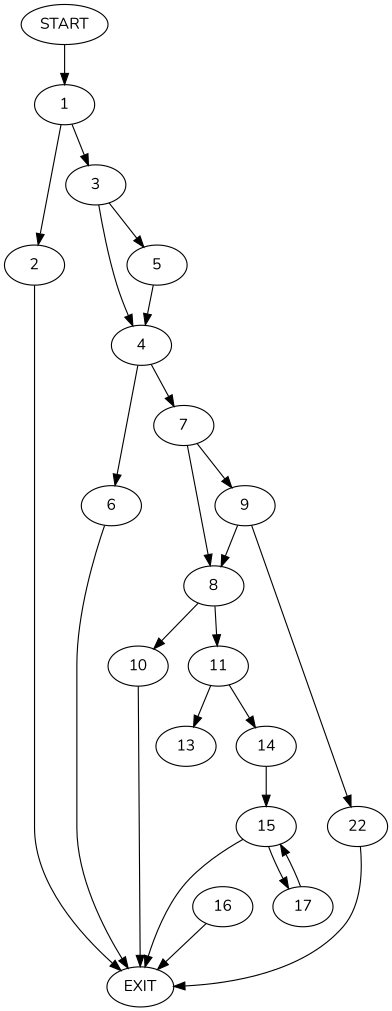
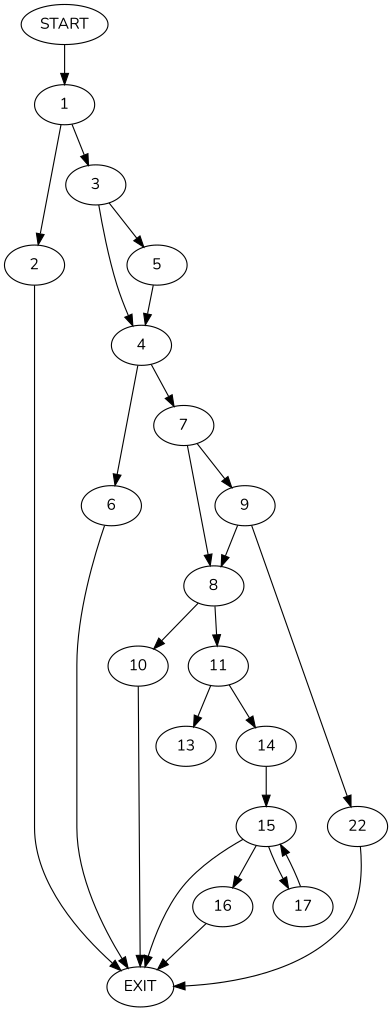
  digraph {
    fontname=Nunito
    node [fontname=Nunito]
    edge [fontname=Nunito]
    n1 [label=START]
    1
    2
    3
    n5 [label=EXIT]
    4
    5
    6
    7
    8
    9
    10
    11
    n14 [label=22]
    13
    14
    15
    16
    17
    n1 -> 1
    1 -> 2
    1 -> 3
    2 -> n5
    3 -> 4
    3 -> 5
    4 -> 6
    4 -> 7
    5 -> 4
    6 -> n5
    7 -> 8
    7 -> 9
    8 -> 10
    8 -> 11
    9 -> 8
    9 -> n14
    10 -> n5
    11 -> 13
    11 -> 14
    n14 -> n5
    14 -> 15
    15 -> n5
+   15 -> 16
    15 -> 17
    16 -> n5
    17 -> 15
  }
